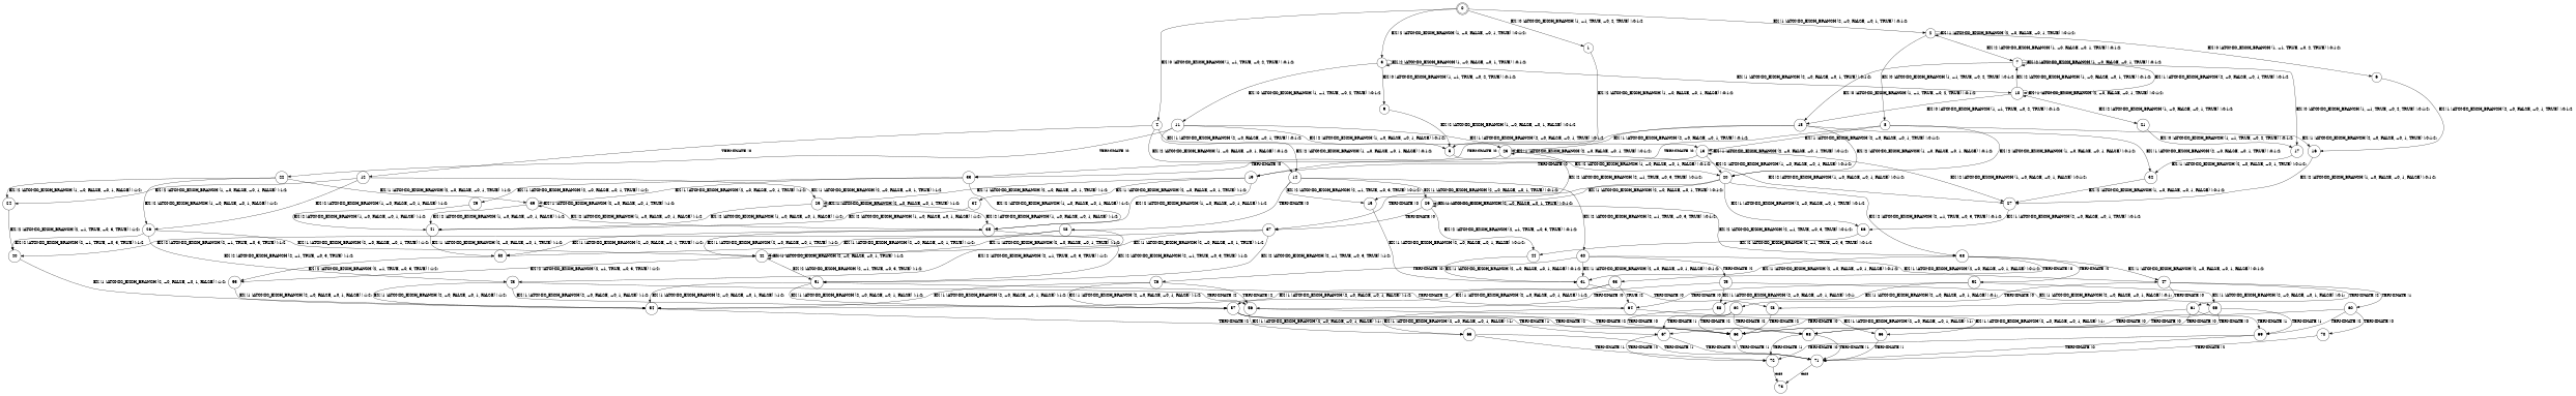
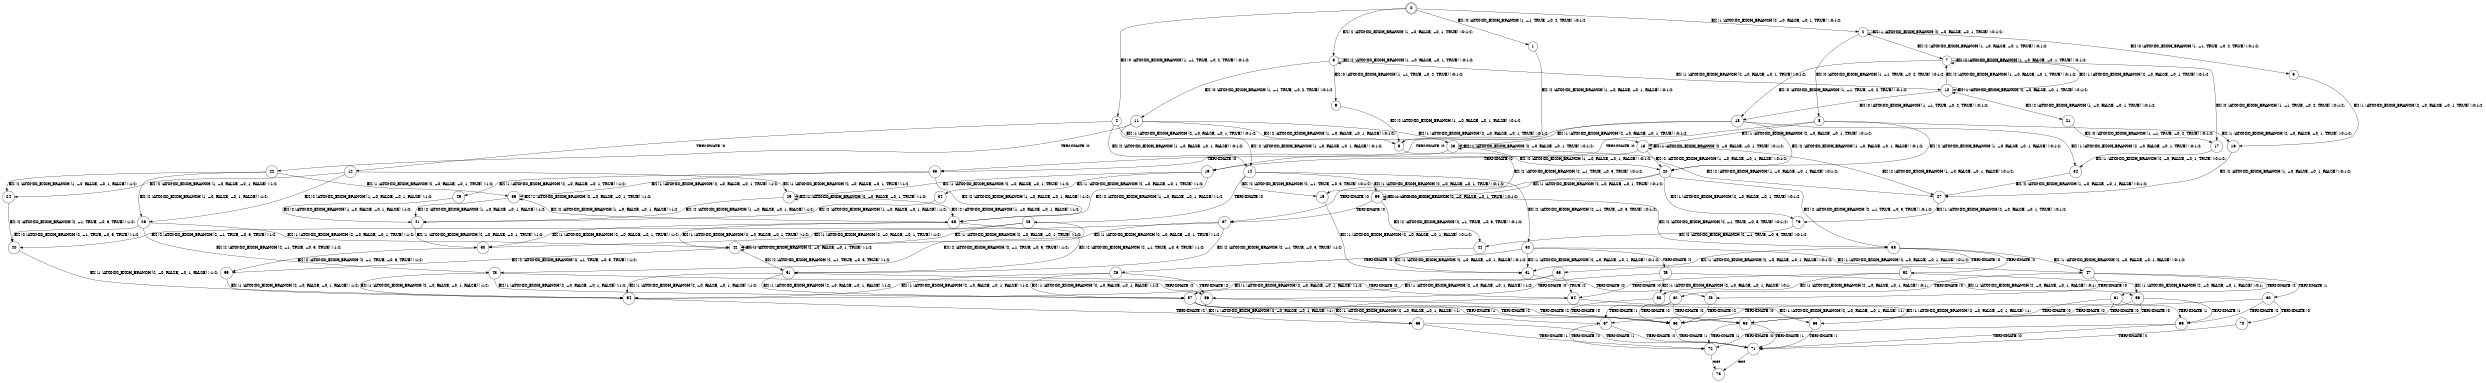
  digraph {
    node [shape=circle]
    0 [peripheries=2]
    1
    2
    3
    4
    5
    6
    7
    8
    9
    10
    11
    12
    13
    14
    15
    16
    17
    18
    19
    20
    21
    22
    23
    24
    25
    26
    27
    28
-   29
+   29 [label=99]
    30
    31
    32
    33
    34
    35
-   36
+   36 [label=76]
    37
    38
    39
    40
    41
    42
    43
    44
    45
    46
    47
    48
    49
    50
    51
    52
    53
    54
    55
    56
    57
    58
    59
    60
    61
    62
    63
    64
    65
    66
    67
    n69 [label=98]
    69
    70
    71
    72
    73
    0 -> 1 [label="EX !0 !ATOMIC_EXCH_BRANCH (1, +1, TRUE, +0, 2, TRUE) !:0:1:2:"]
    0 -> 2 [label="EX !1 !ATOMIC_EXCH_BRANCH (2, +0, FALSE, +0, 1, TRUE) !:0:1:2:"]
    0 -> 3 [label="EX !2 !ATOMIC_EXCH_BRANCH (1, +0, FALSE, +0, 1, TRUE) !:0:1:2:"]
    0 -> 4 [label="EX !0 !ATOMIC_EXCH_BRANCH (1, +1, TRUE, +0, 2, TRUE) !:0:1:2:"]
    1 -> 5 [label="EX !2 !ATOMIC_EXCH_BRANCH (1, +0, FALSE, +0, 1, FALSE) !:0:1:2:"]
    2 -> 2 [label="EX !1 !ATOMIC_EXCH_BRANCH (2, +0, FALSE, +0, 1, TRUE) !:0:1:2:"]
    2 -> 6 [label="EX !0 !ATOMIC_EXCH_BRANCH (1, +1, TRUE, +0, 2, TRUE) !:0:1:2:"]
    2 -> 7 [label="EX !2 !ATOMIC_EXCH_BRANCH (1, +0, FALSE, +0, 1, TRUE) !:0:1:2:"]
    2 -> 8 [label="EX !0 !ATOMIC_EXCH_BRANCH (1, +1, TRUE, +0, 2, TRUE) !:0:1:2:"]
    3 -> 3 [label="EX !2 !ATOMIC_EXCH_BRANCH (1, +0, FALSE, +0, 1, TRUE) !:0:1:2:"]
    3 -> 9 [label="EX !0 !ATOMIC_EXCH_BRANCH (1, +1, TRUE, +0, 2, TRUE) !:0:1:2:"]
    3 -> 10 [label="EX !1 !ATOMIC_EXCH_BRANCH (2, +0, FALSE, +0, 1, TRUE) !:0:1:2:"]
    3 -> 11 [label="EX !0 !ATOMIC_EXCH_BRANCH (1, +1, TRUE, +0, 2, TRUE) !:0:1:2:"]
    4 -> 12 [label="TERMINATE !0"]
    4 -> 13 [label="EX !1 !ATOMIC_EXCH_BRANCH (2, +0, FALSE, +0, 1, TRUE) !:0:1:2:"]
    4 -> 14 [label="EX !2 !ATOMIC_EXCH_BRANCH (1, +0, FALSE, +0, 1, FALSE) !:0:1:2:"]
    5 -> 15 [label="EX !2 !ATOMIC_EXCH_BRANCH (2, +1, TRUE, +0, 3, TRUE) !:0:1:2:"]
    6 -> 16 [label="EX !1 !ATOMIC_EXCH_BRANCH (2, +0, FALSE, +0, 1, TRUE) !:0:1:2:"]
    7 -> 7 [label="EX !2 !ATOMIC_EXCH_BRANCH (1, +0, FALSE, +0, 1, TRUE) !:0:1:2:"]
    7 -> 10 [label="EX !1 !ATOMIC_EXCH_BRANCH (2, +0, FALSE, +0, 1, TRUE) !:0:1:2:"]
    7 -> 17 [label="EX !0 !ATOMIC_EXCH_BRANCH (1, +1, TRUE, +0, 2, TRUE) !:0:1:2:"]
    7 -> 18 [label="EX !0 !ATOMIC_EXCH_BRANCH (1, +1, TRUE, +0, 2, TRUE) !:0:1:2:"]
    8 -> 13 [label="EX !1 !ATOMIC_EXCH_BRANCH (2, +0, FALSE, +0, 1, TRUE) !:0:1:2:"]
    8 -> 16 [label="EX !1 !ATOMIC_EXCH_BRANCH (2, +0, FALSE, +0, 1, TRUE) !:0:1:2:"]
    8 -> 19 [label="TERMINATE !0"]
    8 -> 20 [label="EX !2 !ATOMIC_EXCH_BRANCH (1, +0, FALSE, +0, 1, FALSE) !:0:1:2:"]
    9 -> 5 [label="EX !2 !ATOMIC_EXCH_BRANCH (1, +0, FALSE, +0, 1, FALSE) !:0:1:2:"]
    10 -> 7 [label="EX !2 !ATOMIC_EXCH_BRANCH (1, +0, FALSE, +0, 1, TRUE) !:0:1:2:"]
    10 -> 10 [label="EX !1 !ATOMIC_EXCH_BRANCH (2, +0, FALSE, +0, 1, TRUE) !:0:1:2:"]
    10 -> 18 [label="EX !0 !ATOMIC_EXCH_BRANCH (1, +1, TRUE, +0, 2, TRUE) !:0:1:2:"]
    10 -> 21 [label="EX !2 !ATOMIC_EXCH_BRANCH (1, +0, FALSE, +0, 1, TRUE) !:0:1:2:"]
    11 -> 5 [label="EX !2 !ATOMIC_EXCH_BRANCH (1, +0, FALSE, +0, 1, FALSE) !:0:1:2:"]
    11 -> 14 [label="EX !2 !ATOMIC_EXCH_BRANCH (1, +0, FALSE, +0, 1, FALSE) !:0:1:2:"]
    11 -> 22 [label="TERMINATE !0"]
    11 -> 23 [label="EX !1 !ATOMIC_EXCH_BRANCH (2, +0, FALSE, +0, 1, TRUE) !:0:1:2:"]
    12 -> 24 [label="EX !2 !ATOMIC_EXCH_BRANCH (1, +0, FALSE, +0, 1, FALSE) !:1:2:"]
    12 -> 25 [label="EX !1 !ATOMIC_EXCH_BRANCH (2, +0, FALSE, +0, 1, TRUE) !:1:2:"]
    12 -> 26 [label="EX !2 !ATOMIC_EXCH_BRANCH (1, +0, FALSE, +0, 1, FALSE) !:1:2:"]
    13 -> 13 [label="EX !1 !ATOMIC_EXCH_BRANCH (2, +0, FALSE, +0, 1, TRUE) !:0:1:2:"]
    13 -> 19 [label="TERMINATE !0"]
    13 -> 20 [label="EX !2 !ATOMIC_EXCH_BRANCH (1, +0, FALSE, +0, 1, FALSE) !:0:1:2:"]
    13 -> 27 [label="EX !2 !ATOMIC_EXCH_BRANCH (1, +0, FALSE, +0, 1, FALSE) !:0:1:2:"]
    14 -> 15 [label="EX !2 !ATOMIC_EXCH_BRANCH (2, +1, TRUE, +0, 3, TRUE) !:0:1:2:"]
    14 -> 28 [label="TERMINATE !0"]
    14 -> 29 [label="EX !1 !ATOMIC_EXCH_BRANCH (2, +0, FALSE, +0, 1, TRUE) !:0:1:2:"]
    14 -> 30 [label="EX !2 !ATOMIC_EXCH_BRANCH (2, +1, TRUE, +0, 3, TRUE) !:0:1:2:"]
    15 -> 31 [label="EX !1 !ATOMIC_EXCH_BRANCH (2, +0, FALSE, +0, 1, FALSE) !:0:1:2:"]
    16 -> 27 [label="EX !2 !ATOMIC_EXCH_BRANCH (1, +0, FALSE, +0, 1, FALSE) !:0:1:2:"]
    17 -> 32 [label="EX !1 !ATOMIC_EXCH_BRANCH (2, +0, FALSE, +0, 1, TRUE) !:0:1:2:"]
    18 -> 20 [label="EX !2 !ATOMIC_EXCH_BRANCH (1, +0, FALSE, +0, 1, FALSE) !:0:1:2:"]
    18 -> 23 [label="EX !1 !ATOMIC_EXCH_BRANCH (2, +0, FALSE, +0, 1, TRUE) !:0:1:2:"]
    18 -> 32 [label="EX !1 !ATOMIC_EXCH_BRANCH (2, +0, FALSE, +0, 1, TRUE) !:0:1:2:"]
    18 -> 33 [label="TERMINATE !0"]
    19 -> 25 [label="EX !1 !ATOMIC_EXCH_BRANCH (2, +0, FALSE, +0, 1, TRUE) !:1:2:"]
    19 -> 34 [label="EX !1 !ATOMIC_EXCH_BRANCH (2, +0, FALSE, +0, 1, TRUE) !:1:2:"]
    19 -> 35 [label="EX !2 !ATOMIC_EXCH_BRANCH (1, +0, FALSE, +0, 1, FALSE) !:1:2:"]
    20 -> 29 [label="EX !1 !ATOMIC_EXCH_BRANCH (2, +0, FALSE, +0, 1, TRUE) !:0:1:2:"]
    20 -> 36 [label="EX !1 !ATOMIC_EXCH_BRANCH (2, +0, FALSE, +0, 1, TRUE) !:0:1:2:"]
    20 -> 37 [label="TERMINATE !0"]
    20 -> 38 [label="EX !2 !ATOMIC_EXCH_BRANCH (2, +1, TRUE, +0, 3, TRUE) !:0:1:2:"]
    21 -> 17 [label="EX !0 !ATOMIC_EXCH_BRANCH (1, +1, TRUE, +0, 2, TRUE) !:0:1:2:"]
    22 -> 24 [label="EX !2 !ATOMIC_EXCH_BRANCH (1, +0, FALSE, +0, 1, FALSE) !:1:2:"]
    22 -> 26 [label="EX !2 !ATOMIC_EXCH_BRANCH (1, +0, FALSE, +0, 1, FALSE) !:1:2:"]
    22 -> 39 [label="EX !1 !ATOMIC_EXCH_BRANCH (2, +0, FALSE, +0, 1, TRUE) !:1:2:"]
    23 -> 20 [label="EX !2 !ATOMIC_EXCH_BRANCH (1, +0, FALSE, +0, 1, FALSE) !:0:1:2:"]
    23 -> 23 [label="EX !1 !ATOMIC_EXCH_BRANCH (2, +0, FALSE, +0, 1, TRUE) !:0:1:2:"]
    23 -> 27 [label="EX !2 !ATOMIC_EXCH_BRANCH (1, +0, FALSE, +0, 1, FALSE) !:0:1:2:"]
    23 -> 33 [label="TERMINATE !0"]
    24 -> 40 [label="EX !2 !ATOMIC_EXCH_BRANCH (2, +1, TRUE, +0, 3, TRUE) !:1:2:"]
    25 -> 25 [label="EX !1 !ATOMIC_EXCH_BRANCH (2, +0, FALSE, +0, 1, TRUE) !:1:2:"]
    25 -> 35 [label="EX !2 !ATOMIC_EXCH_BRANCH (1, +0, FALSE, +0, 1, FALSE) !:1:2:"]
    25 -> 41 [label="EX !2 !ATOMIC_EXCH_BRANCH (1, +0, FALSE, +0, 1, FALSE) !:1:2:"]
    26 -> 40 [label="EX !2 !ATOMIC_EXCH_BRANCH (2, +1, TRUE, +0, 3, TRUE) !:1:2:"]
    26 -> 42 [label="EX !1 !ATOMIC_EXCH_BRANCH (2, +0, FALSE, +0, 1, TRUE) !:1:2:"]
    26 -> 43 [label="EX !2 !ATOMIC_EXCH_BRANCH (2, +1, TRUE, +0, 3, TRUE) !:1:2:"]
    27 -> 36 [label="EX !1 !ATOMIC_EXCH_BRANCH (2, +0, FALSE, +0, 1, TRUE) !:0:1:2:"]
    28 -> 40 [label="EX !2 !ATOMIC_EXCH_BRANCH (2, +1, TRUE, +0, 3, TRUE) !:1:2:"]
    28 -> 42 [label="EX !1 !ATOMIC_EXCH_BRANCH (2, +0, FALSE, +0, 1, TRUE) !:1:2:"]
    28 -> 43 [label="EX !2 !ATOMIC_EXCH_BRANCH (2, +1, TRUE, +0, 3, TRUE) !:1:2:"]
    29 -> 29 [label="EX !1 !ATOMIC_EXCH_BRANCH (2, +0, FALSE, +0, 1, TRUE) !:0:1:2:"]
    29 -> 37 [label="TERMINATE !0"]
    29 -> 38 [label="EX !2 !ATOMIC_EXCH_BRANCH (2, +1, TRUE, +0, 3, TRUE) !:0:1:2:"]
    29 -> 44 [label="EX !2 !ATOMIC_EXCH_BRANCH (2, +1, TRUE, +0, 3, TRUE) !:0:1:2:"]
    30 -> 31 [label="EX !1 !ATOMIC_EXCH_BRANCH (2, +0, FALSE, +0, 1, FALSE) !:0:1:2:"]
    30 -> 45 [label="TERMINATE !2"]
    30 -> 46 [label="TERMINATE !0"]
    30 -> 47 [label="EX !1 !ATOMIC_EXCH_BRANCH (2, +0, FALSE, +0, 1, FALSE) !:0:1:2:"]
    31 -> 48 [label="TERMINATE !0"]
    32 -> 27 [label="EX !2 !ATOMIC_EXCH_BRANCH (1, +0, FALSE, +0, 1, FALSE) !:0:1:2:"]
    33 -> 35 [label="EX !2 !ATOMIC_EXCH_BRANCH (1, +0, FALSE, +0, 1, FALSE) !:1:2:"]
    33 -> 39 [label="EX !1 !ATOMIC_EXCH_BRANCH (2, +0, FALSE, +0, 1, TRUE) !:1:2:"]
    33 -> 49 [label="EX !1 !ATOMIC_EXCH_BRANCH (2, +0, FALSE, +0, 1, TRUE) !:1:2:"]
    34 -> 41 [label="EX !2 !ATOMIC_EXCH_BRANCH (1, +0, FALSE, +0, 1, FALSE) !:1:2:"]
    35 -> 42 [label="EX !1 !ATOMIC_EXCH_BRANCH (2, +0, FALSE, +0, 1, TRUE) !:1:2:"]
    35 -> 50 [label="EX !1 !ATOMIC_EXCH_BRANCH (2, +0, FALSE, +0, 1, TRUE) !:1:2:"]
    35 -> 51 [label="EX !2 !ATOMIC_EXCH_BRANCH (2, +1, TRUE, +0, 3, TRUE) !:1:2:"]
    36 -> 44 [label="EX !2 !ATOMIC_EXCH_BRANCH (2, +1, TRUE, +0, 3, TRUE) !:0:1:2:"]
    37 -> 42 [label="EX !1 !ATOMIC_EXCH_BRANCH (2, +0, FALSE, +0, 1, TRUE) !:1:2:"]
    37 -> 50 [label="EX !1 !ATOMIC_EXCH_BRANCH (2, +0, FALSE, +0, 1, TRUE) !:1:2:"]
    37 -> 51 [label="EX !2 !ATOMIC_EXCH_BRANCH (2, +1, TRUE, +0, 3, TRUE) !:1:2:"]
    38 -> 31 [label="EX !1 !ATOMIC_EXCH_BRANCH (2, +0, FALSE, +0, 1, FALSE) !:0:1:2:"]
    38 -> 47 [label="EX !1 !ATOMIC_EXCH_BRANCH (2, +0, FALSE, +0, 1, FALSE) !:0:1:2:"]
    38 -> 52 [label="TERMINATE !2"]
    38 -> 53 [label="TERMINATE !0"]
    39 -> 35 [label="EX !2 !ATOMIC_EXCH_BRANCH (1, +0, FALSE, +0, 1, FALSE) !:1:2:"]
    39 -> 39 [label="EX !1 !ATOMIC_EXCH_BRANCH (2, +0, FALSE, +0, 1, TRUE) !:1:2:"]
    39 -> 41 [label="EX !2 !ATOMIC_EXCH_BRANCH (1, +0, FALSE, +0, 1, FALSE) !:1:2:"]
    40 -> 54 [label="EX !1 !ATOMIC_EXCH_BRANCH (2, +0, FALSE, +0, 1, FALSE) !:1:2:"]
    41 -> 50 [label="EX !1 !ATOMIC_EXCH_BRANCH (2, +0, FALSE, +0, 1, TRUE) !:1:2:"]
    42 -> 42 [label="EX !1 !ATOMIC_EXCH_BRANCH (2, +0, FALSE, +0, 1, TRUE) !:1:2:"]
    42 -> 51 [label="EX !2 !ATOMIC_EXCH_BRANCH (2, +1, TRUE, +0, 3, TRUE) !:1:2:"]
    42 -> 55 [label="EX !2 !ATOMIC_EXCH_BRANCH (2, +1, TRUE, +0, 3, TRUE) !:1:2:"]
    43 -> 54 [label="EX !1 !ATOMIC_EXCH_BRANCH (2, +0, FALSE, +0, 1, FALSE) !:1:2:"]
    43 -> 56 [label="TERMINATE !2"]
    43 -> 57 [label="EX !1 !ATOMIC_EXCH_BRANCH (2, +0, FALSE, +0, 1, FALSE) !:1:2:"]
    44 -> 31 [label="EX !1 !ATOMIC_EXCH_BRANCH (2, +0, FALSE, +0, 1, FALSE) !:0:1:2:"]
    45 -> 56 [label="TERMINATE !0"]
    45 -> 58 [label="EX !1 !ATOMIC_EXCH_BRANCH (2, +0, FALSE, +0, 1, FALSE) !:0:1:"]
    45 -> 59 [label="EX !1 !ATOMIC_EXCH_BRANCH (2, +0, FALSE, +0, 1, FALSE) !:0:1:"]
    46 -> 54 [label="EX !1 !ATOMIC_EXCH_BRANCH (2, +0, FALSE, +0, 1, FALSE) !:1:2:"]
    46 -> 56 [label="TERMINATE !2"]
    46 -> 57 [label="EX !1 !ATOMIC_EXCH_BRANCH (2, +0, FALSE, +0, 1, FALSE) !:1:2:"]
    47 -> 48 [label="TERMINATE !0"]
    47 -> 60 [label="TERMINATE !1"]
    47 -> 61 [label="TERMINATE !2"]
    47 -> 62 [label="TERMINATE !0"]
    48 -> 63 [label="TERMINATE !2"]
    49 -> 41 [label="EX !2 !ATOMIC_EXCH_BRANCH (1, +0, FALSE, +0, 1, FALSE) !:1:2:"]
    50 -> 55 [label="EX !2 !ATOMIC_EXCH_BRANCH (2, +1, TRUE, +0, 3, TRUE) !:1:2:"]
    51 -> 54 [label="EX !1 !ATOMIC_EXCH_BRANCH (2, +0, FALSE, +0, 1, FALSE) !:1:2:"]
    51 -> 57 [label="EX !1 !ATOMIC_EXCH_BRANCH (2, +0, FALSE, +0, 1, FALSE) !:1:2:"]
    51 -> 64 [label="TERMINATE !2"]
    52 -> 58 [label="EX !1 !ATOMIC_EXCH_BRANCH (2, +0, FALSE, +0, 1, FALSE) !:0:1:"]
    52 -> 59 [label="EX !1 !ATOMIC_EXCH_BRANCH (2, +0, FALSE, +0, 1, FALSE) !:0:1:"]
    52 -> 64 [label="TERMINATE !0"]
    53 -> 54 [label="EX !1 !ATOMIC_EXCH_BRANCH (2, +0, FALSE, +0, 1, FALSE) !:1:2:"]
    53 -> 57 [label="EX !1 !ATOMIC_EXCH_BRANCH (2, +0, FALSE, +0, 1, FALSE) !:1:2:"]
    53 -> 64 [label="TRUE !2"]
    54 -> 63 [label="TERMINATE !2"]
    55 -> 54 [label="EX !1 !ATOMIC_EXCH_BRANCH (2, +0, FALSE, +0, 1, FALSE) !:1:2:"]
    56 -> 65 [label="EX !1 !ATOMIC_EXCH_BRANCH (2, +0, FALSE, +0, 1, FALSE) !:1:"]
    56 -> 66 [label="EX !1 !ATOMIC_EXCH_BRANCH (2, +0, FALSE, +0, 1, FALSE) !:1:"]
    57 -> 63 [label="TERMINATE !2"]
    57 -> 67 [label="TERMINATE !1"]
    57 -> n69 [label="TERMINATE !2"]
    58 -> 63 [label="TERMINATE !0"]
    59 -> 63 [label="TERMINATE !0"]
    59 -> n69 [label="TERMINATE !0"]
    59 -> 69 [label="TERMINATE !1"]
    60 -> 67 [label="TERMINATE !0"]
    60 -> 69 [label="TERMINATE !2"]
    60 -> 70 [label="TERMINATE !0"]
    61 -> 63 [label="TERMINATE !0"]
    61 -> n69 [label="TERMINATE !0"]
    61 -> 69 [label="TERMINATE !1"]
    62 -> 63 [label="TERMINATE !2"]
    62 -> 67 [label="TERMINATE !1"]
    62 -> n69 [label="TERMINATE !2"]
    63 -> 71 [label="TERMINATE !1"]
    64 -> 65 [label="EX !1 !ATOMIC_EXCH_BRANCH (2, +0, FALSE, +0, 1, FALSE) !:1:"]
    64 -> 66 [label="EX !1 !ATOMIC_EXCH_BRANCH (2, +0, FALSE, +0, 1, FALSE) !:1:"]
    65 -> 71 [label="TERMINATE !1"]
    66 -> 71 [label="TERMINATE !1"]
    66 -> 72 [label="TERMINATE !1"]
    67 -> 71 [label="TERMINATE !2"]
    67 -> 72 [label="TERMINATE !2"]
    n69 -> 71 [label="TERMINATE !1"]
    n69 -> 72 [label="TERMINATE !1"]
    69 -> 71 [label="TERMINATE !0"]
    69 -> 72 [label="TERMINATE !0"]
    70 -> 71 [label="TERMINATE !2"]
    71 -> 73 [label=exit]
    72 -> 73 [label=exit]
  }
